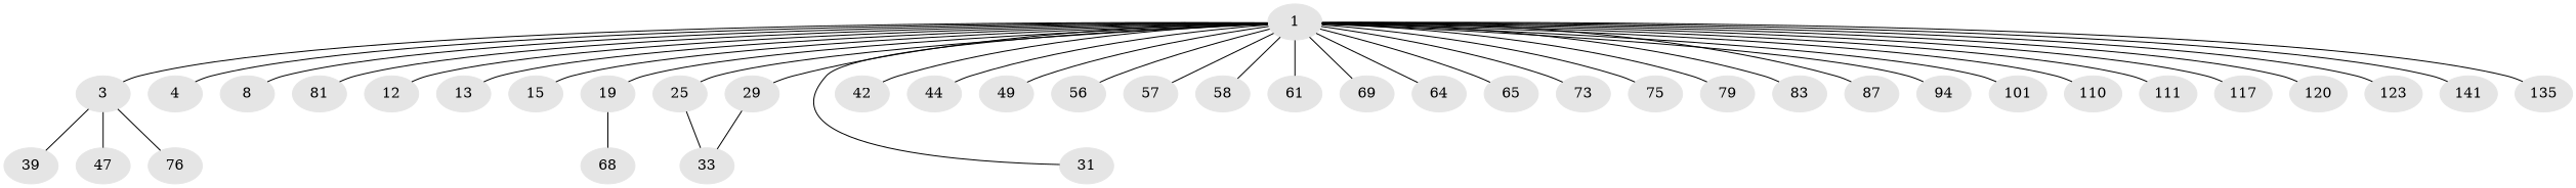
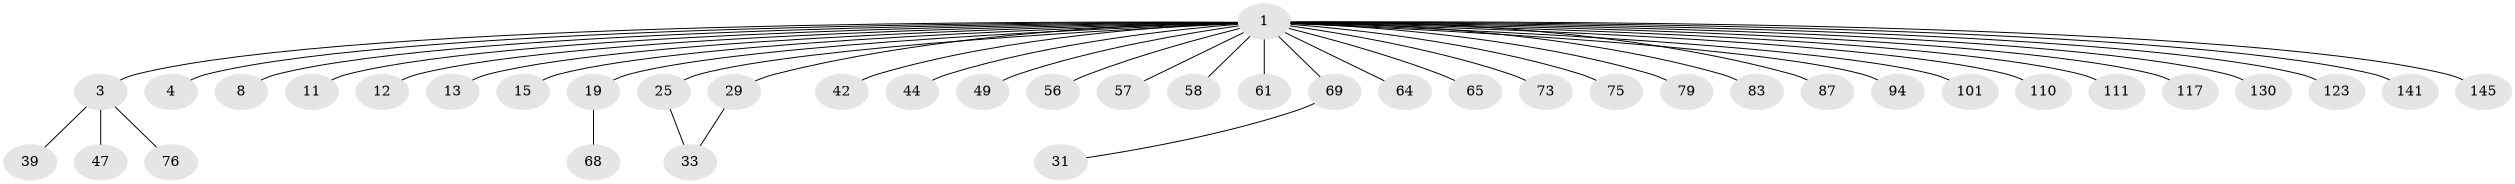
  graph {
    node [color=gray90 style=filled]
    1 [super="+6+5+2+18+17+35+7+9+41+24+54+32"]
    3 [super="+23+20+22+53"]
    4 [super="+63+86+132+55"]
    8
-   11 [label=81]
+   11
    12
    13
    15 [super="+16"]
    19 [super="+37+85+129+91+128+131+28"]
    25 [super="+30"]
    29 [super="+36+112+135+60+51"]
    31 [super="+95"]
    42 [super="+108+127+134+96+78"]
    44
    49
    56
    57
    58
    61
    n20 [label=69 super="+119"]
    64
    65
    73 [super="+82"]
    75
    79
    83
    87
    94
    101 [super="+118"]
    110
    111
    117
-   120
+   120 [label=130]
    123
    141
-   145 [label=135]
+   145
    39
    47 [super="+89+102"]
    76
    68
    33
    1 -- 3
    1 -- 4
    1 -- 8
    1 -- 11
    1 -- 12
    1 -- 13
    1 -- 15
    1 -- 19
    1 -- 25
    1 -- 29
-   1 -- 31
+   n20 -- 31
    1 -- 42
    1 -- 44
    1 -- 49
    1 -- 56
    1 -- 57
    1 -- 58
    1 -- 61
    1 -- n20
    1 -- 64
    1 -- 65
    1 -- 73
    1 -- 75
    1 -- 79
    1 -- 83
    1 -- 87
    1 -- 94
    1 -- 101
    1 -- 110
    1 -- 111
    1 -- 117
    1 -- 120
    1 -- 123
    1 -- 141
    1 -- 145
    3 -- 39
    3 -- 47
    3 -- 76
    19 -- 68
    25 -- 33
    29 -- 33
  }
